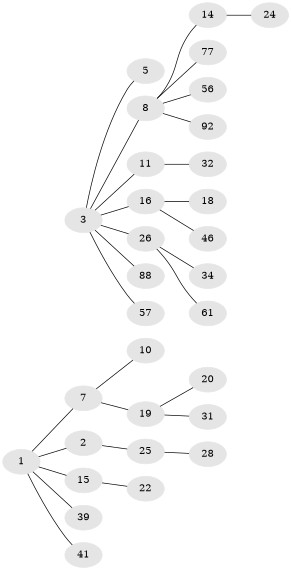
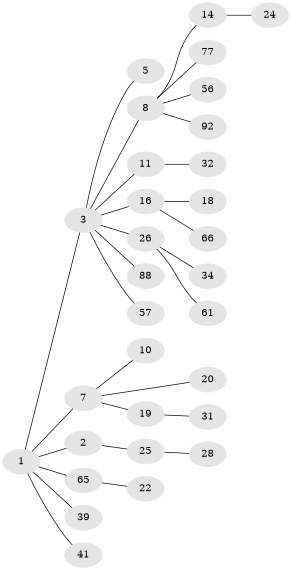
  graph {
    rankdir=LR
    node [color=gray90 style=filled]
    1 [super="+2+37"]
    3 [super="+4"]
    7 [super="+13+29+35"]
    n4 [label=2 super="+51"]
-   15 [super="+43+36"]
+   15 [super="+43+36" label=65]
    39
    41 [super="+44"]
    5 [super="+6+12"]
    8
    11 [super="+49+59"]
    16
    26
    n13 [label=88 super="+42+53"]
    57
    10
    19 [super="+21+47"]
    20 [super="+40"]
    25
    22 [super="+27"]
    14 [super="+58"]
    n21 [label=77 super="+54+52"]
    56
    n23 [label=92]
    32
    18 [super="+23+45"]
-   46
+   46 [label=66]
    34
    61
    31
    24 [super="+33+60"]
    28
+   1 -- 3
    1 -- 7
    1 -- n4
    1 -- 15
    1 -- 39
    1 -- 41
    3 -- 5
    3 -- 8
    3 -- 11
    3 -- 16
    3 -- 26
    3 -- n13
    3 -- 57
    7 -- 10
    7 -- 19
-   19 -- 20
+   7 -- 20
    n4 -- 25
    15 -- 22
    8 -- 14
    8 -- n21
    8 -- 56
    8 -- n23
    11 -- 32
    16 -- 18
    16 -- 46
    26 -- 34
    26 -- 61
    19 -- 31
    25 -- 28
    14 -- 24
  }
